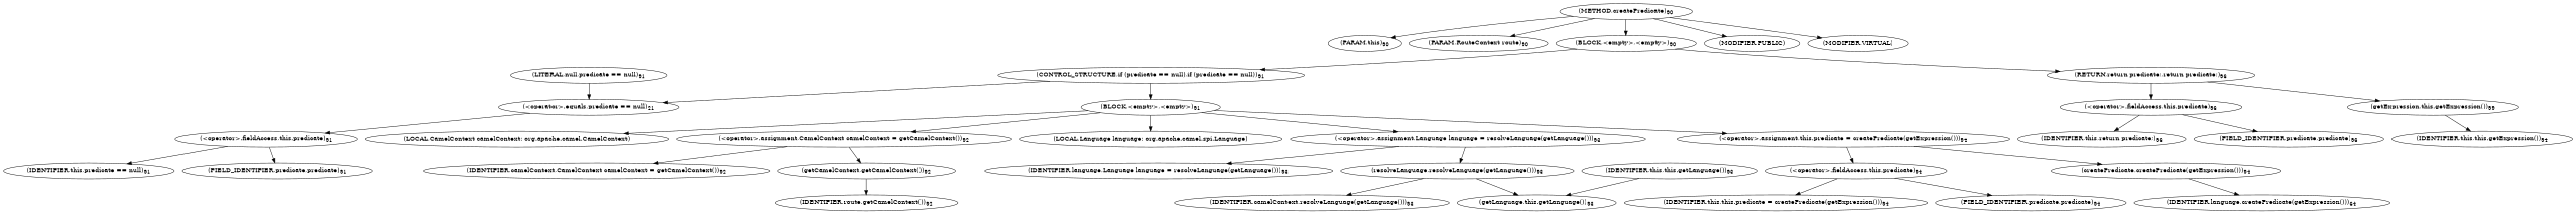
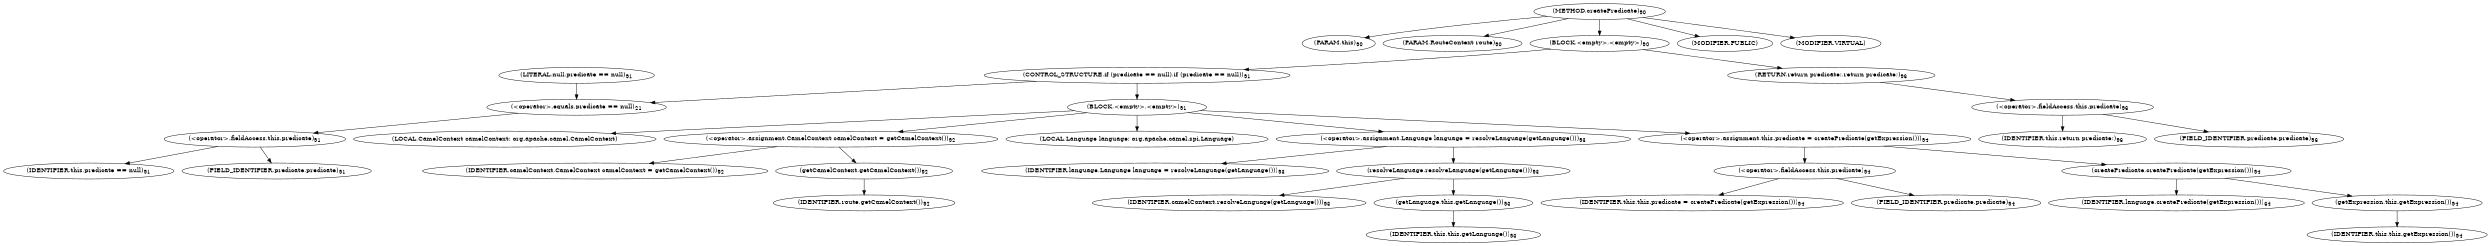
  digraph {
    n1 [label=<(METHOD,createPredicate)<SUB>90</SUB>>]
    n2 [label=<(PARAM,this)<SUB>90</SUB>>]
    n3 [label=<(PARAM,RouteContext route)<SUB>90</SUB>>]
    n4 [label=<(BLOCK,&lt;empty&gt;,&lt;empty&gt;)<SUB>90</SUB>>]
    n5 [label=<(MODIFIER,PUBLIC)>]
    n6 [label=<(MODIFIER,VIRTUAL)>]
    n7 [label=<(CONTROL_STRUCTURE,if (predicate == null),if (predicate == null))<SUB>91</SUB>>]
    n8 [label=<(RETURN,return predicate;,return predicate;)<SUB>96</SUB>>]
    n9 [label=<(&lt;operator&gt;.equals,predicate == null)<SUB>21</SUB>>]
    n10 [label=<(BLOCK,&lt;empty&gt;,&lt;empty&gt;)<SUB>91</SUB>>]
    n11 [label=<(&lt;operator&gt;.fieldAccess,this.predicate)<SUB>96</SUB>>]
    n12 [label=<(&lt;operator&gt;.fieldAccess,this.predicate)<SUB>91</SUB>>]
    n13 [label=<(LOCAL,CamelContext camelContext: org.apache.camel.CamelContext)>]
    n14 [label=<(&lt;operator&gt;.assignment,CamelContext camelContext = getCamelContext())<SUB>92</SUB>>]
    n15 [label=<(LOCAL,Language language: org.apache.camel.spi.Language)>]
    n16 [label=<(&lt;operator&gt;.assignment,Language language = resolveLanguage(getLanguage()))<SUB>93</SUB>>]
    n17 [label=<(&lt;operator&gt;.assignment,this.predicate = createPredicate(getExpression()))<SUB>94</SUB>>]
    n18 [label=<(IDENTIFIER,this,predicate == null)<SUB>91</SUB>>]
    n19 [label=<(FIELD_IDENTIFIER,predicate,predicate)<SUB>91</SUB>>]
    n20 [label=<(LITERAL,null,predicate == null)<SUB>91</SUB>>]
    n21 [label=<(IDENTIFIER,camelContext,CamelContext camelContext = getCamelContext())<SUB>92</SUB>>]
    n22 [label=<(getCamelContext,getCamelContext())<SUB>92</SUB>>]
    n23 [label=<(IDENTIFIER,language,Language language = resolveLanguage(getLanguage()))<SUB>93</SUB>>]
    n24 [label=<(resolveLanguage,resolveLanguage(getLanguage()))<SUB>93</SUB>>]
    n25 [label=<(&lt;operator&gt;.fieldAccess,this.predicate)<SUB>94</SUB>>]
    n26 [label=<(createPredicate,createPredicate(getExpression()))<SUB>94</SUB>>]
    n27 [label=<(IDENTIFIER,route,getCamelContext())<SUB>92</SUB>>]
    n28 [label=<(IDENTIFIER,camelContext,resolveLanguage(getLanguage()))<SUB>93</SUB>>]
    n29 [label=<(getLanguage,this.getLanguage())<SUB>93</SUB>>]
    n30 [label=<(IDENTIFIER,this,this.getLanguage())<SUB>93</SUB>>]
    n31 [label=<(IDENTIFIER,this,this.predicate = createPredicate(getExpression()))<SUB>94</SUB>>]
    n32 [label=<(FIELD_IDENTIFIER,predicate,predicate)<SUB>94</SUB>>]
    n33 [label=<(IDENTIFIER,language,createPredicate(getExpression()))<SUB>64</SUB>>]
-   n34 [label=<(getExpression,this.getExpression())<SUB>99</SUB>>]
+   n34 [label=<(getExpression,this.getExpression())<SUB>94</SUB>>]
    n35 [label=<(IDENTIFIER,this,this.getExpression())<SUB>94</SUB>>]
    n36 [label=<(IDENTIFIER,this,return predicate;)<SUB>96</SUB>>]
    n37 [label=<(FIELD_IDENTIFIER,predicate,predicate)<SUB>96</SUB>>]
    n1 -> n2
    n1 -> n3
    n1 -> n4
    n1 -> n5
    n1 -> n6
    n4 -> n7
    n4 -> n8
    n7 -> n9
    n7 -> n10
    n8 -> n11
    n9 -> n12
    n10 -> n13
    n10 -> n14
    n10 -> n15
    n10 -> n16
    n10 -> n17
    n11 -> n36
    n11 -> n37
    n12 -> n18
    n12 -> n19
    n14 -> n21
    n14 -> n22
    n16 -> n23
    n16 -> n24
    n17 -> n25
    n17 -> n26
    n20 -> n9
    n22 -> n27
    n24 -> n28
    n24 -> n29
    n25 -> n31
    n25 -> n32
    n26 -> n33
-   n8 -> n34
-   n30 -> n29
+   n26 -> n34
+   n29 -> n30
    n34 -> n35
  }
